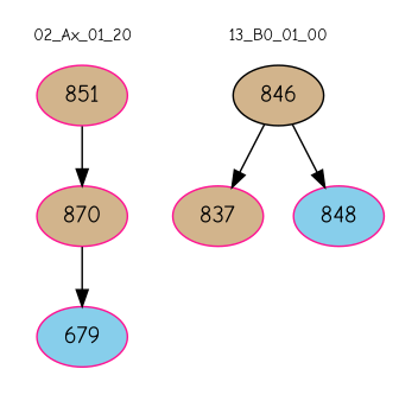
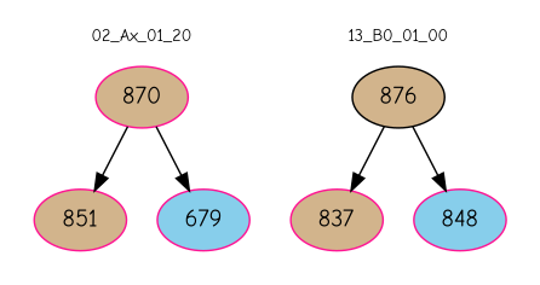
  digraph {
    fontname="Comic Neue"
    node [color=deeppink fillcolor=tan fontname="Comic Neue" style=filled]
    edge [color=black fontname="Comic Neue"]
    n1 [label=870]
    n2 [label=851]
    n3 [fillcolor=skyblue label=679]
-   n4 [color=black label=846]
+   n4 [color=black label=876]
    n5 [label=837]
    n6 [fillcolor=skyblue label=848]
    subgraph cluster_1 {
      color=white
      fontsize=10
      label="02_Ax_01_20"
      n1
      n2
      n3
    }
    subgraph cluster_2 {
      color=white
      fontsize=10
      label="13_B0_01_00"
      n4
      n5
      n6
    }
-   n2 -> n1
+   n1 -> n2
    n1 -> n3
    n4 -> n5
    n4 -> n6
  }
